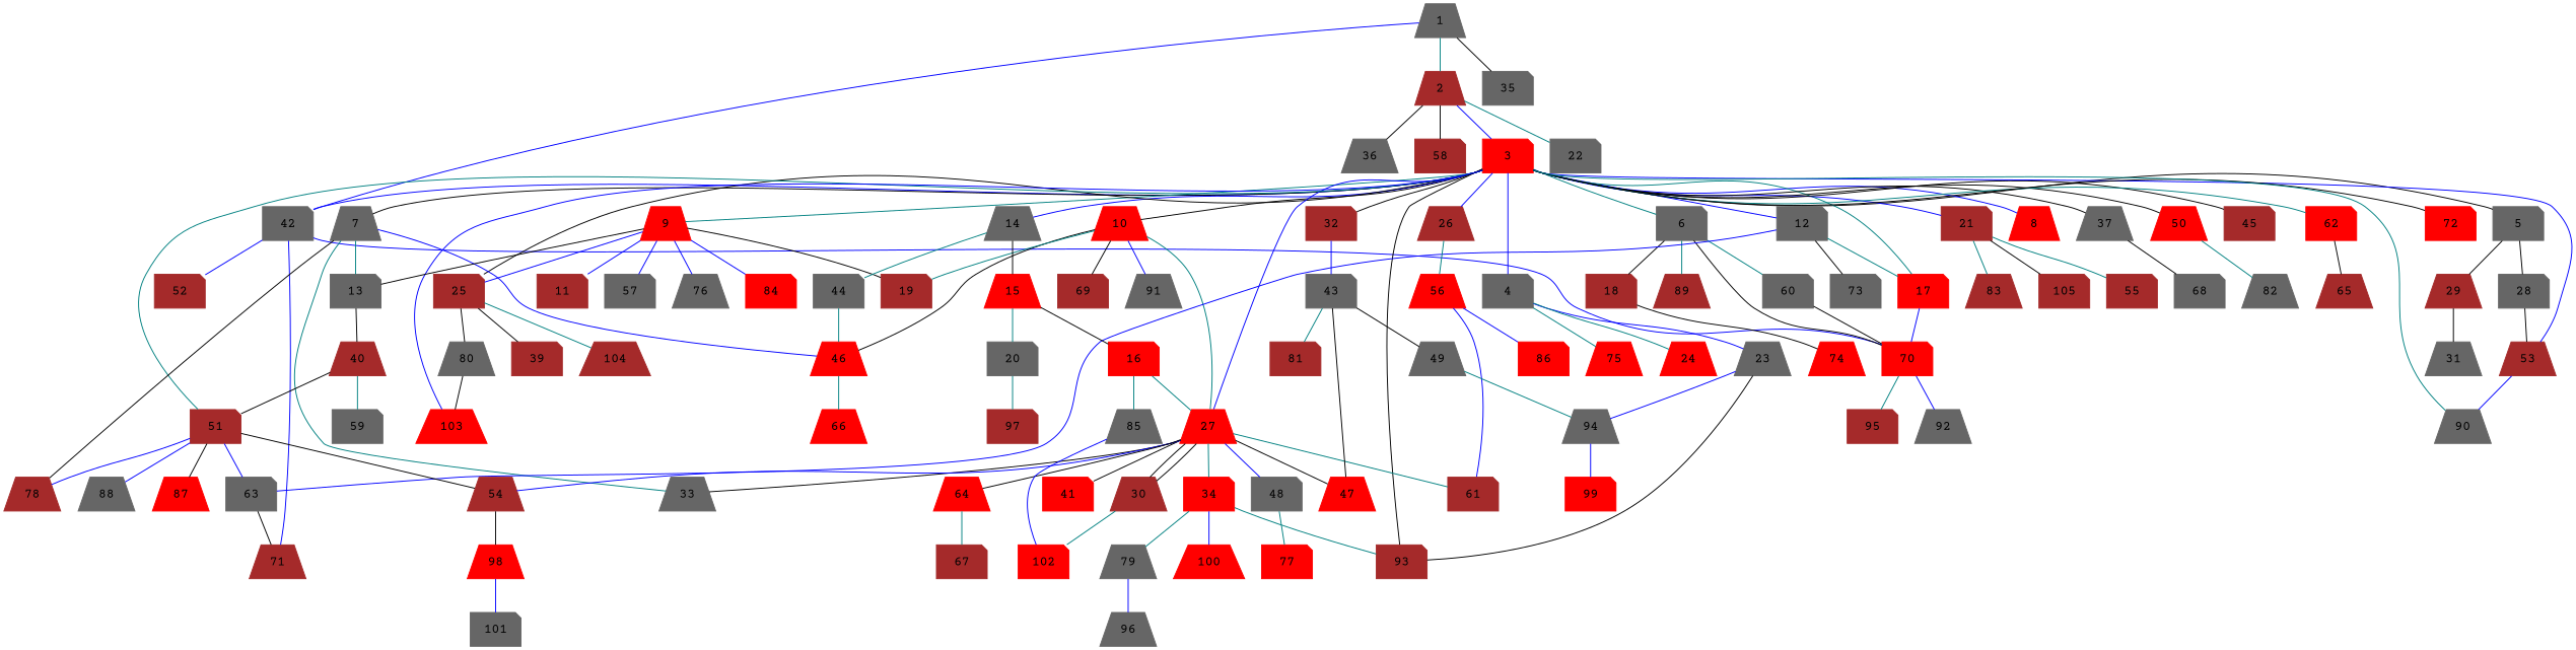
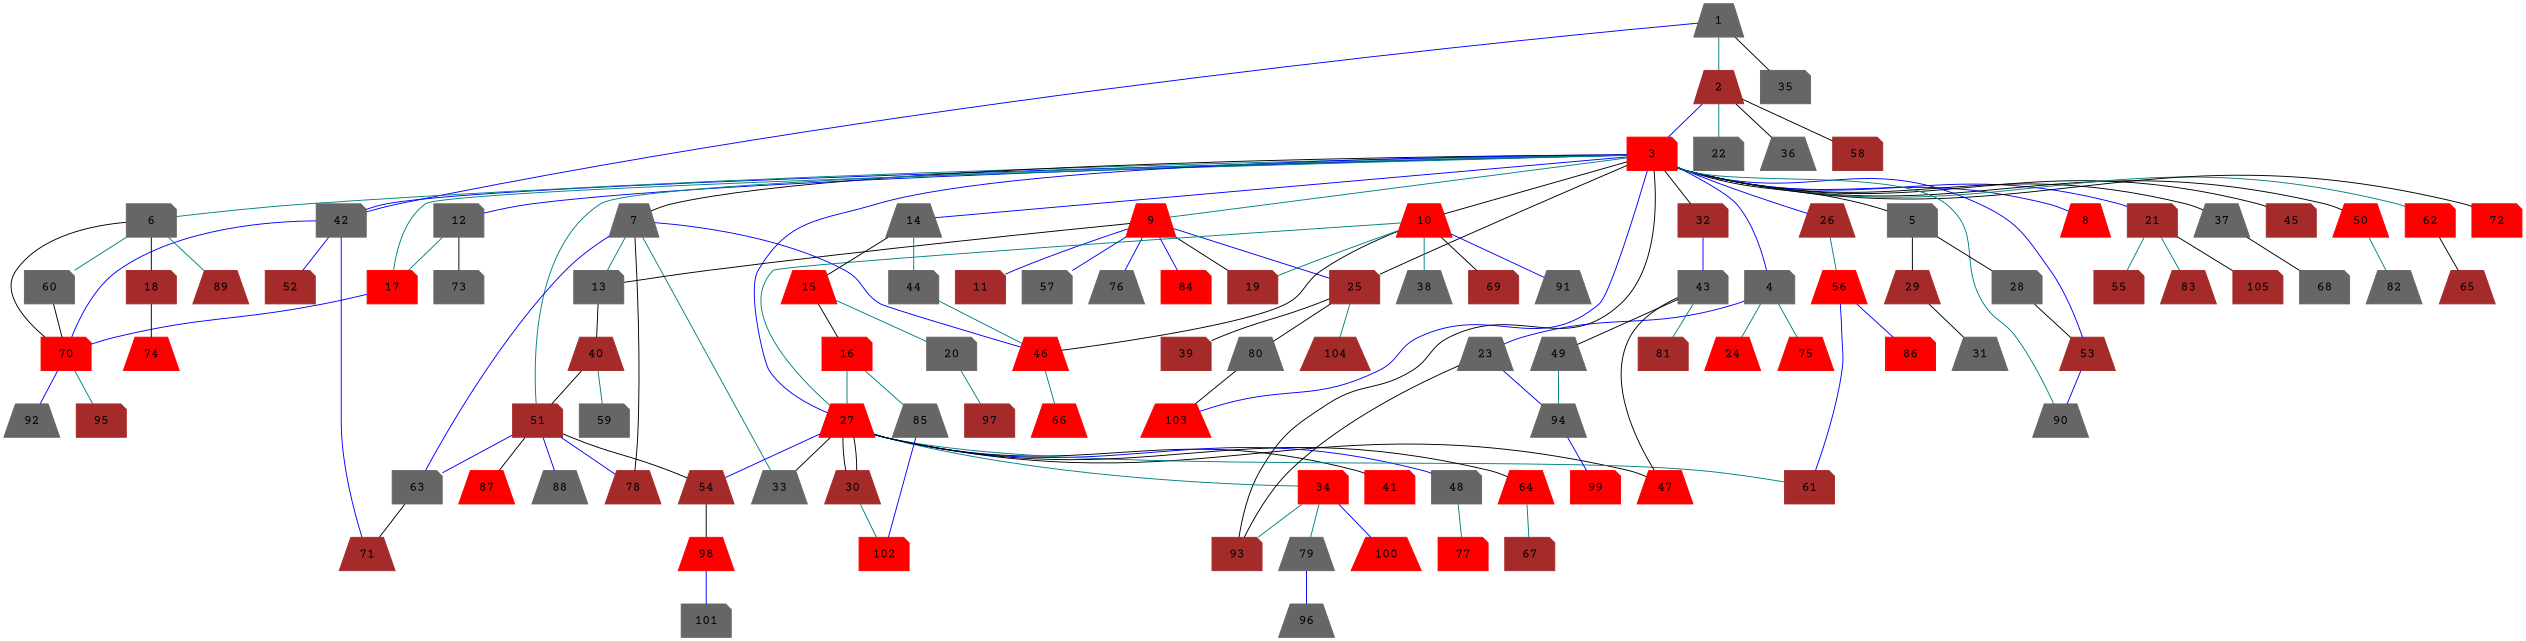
  graph {
    fontname="Courier Prime"
    node [color=gray40 fontname="Courier Prime" shape=note style=filled]
    edge [color=black fontname="Courier Prime"]
    1 [shape=trapezium]
    2 [color=brown shape=trapezium]
    35
    42
    3 [color=red]
    22
    36 [shape=trapezium]
    58 [color=brown]
    70 [color=red]
    52 [color=brown]
    71 [color=brown shape=trapezium]
    4
    5
    6
    7 [shape=trapezium]
    8 [color=red shape=trapezium]
    9 [color=red shape=trapezium]
    10 [color=red shape=trapezium]
    12
    14 [shape=trapezium]
    17 [color=red]
    21 [color=brown]
    25 [color=brown]
    26 [color=brown shape=trapezium]
    27 [color=red shape=trapezium]
    32 [color=brown]
    37 [shape=trapezium]
    45 [color=brown]
    50 [color=red shape=trapezium]
    51 [color=brown]
    53 [color=brown shape=trapezium]
    62 [color=red]
    72 [color=red]
    90 [shape=trapezium]
    93 [color=brown]
    103 [color=red shape=trapezium]
    23 [shape=trapezium]
    24 [color=red shape=trapezium]
    75 [color=red shape=trapezium]
    29 [color=brown shape=trapezium]
    28
    18 [color=brown]
    60
    89 [color=brown shape=trapezium]
    63
    13
    33 [shape=trapezium]
    46 [color=red shape=trapezium]
    78 [color=brown shape=trapezium]
    11 [color=brown]
    19 [color=brown]
    57
    76 [shape=trapezium]
    84 [color=red]
+   38 [shape=trapezium]
    69 [color=brown]
    91 [shape=trapezium]
    73
    15 [color=red shape=trapezium]
    44
    55 [color=brown]
    83 [color=brown shape=trapezium]
    105 [color=brown]
    39 [color=brown]
    80 [shape=trapezium]
    104 [color=brown shape=trapezium]
    56 [color=red shape=trapezium]
    30 [color=brown shape=trapezium]
    34 [color=red]
    41 [color=red]
    47 [color=red shape=trapezium]
    48
    54 [color=brown shape=trapezium]
    61 [color=brown]
    64 [color=red shape=trapezium]
    43
    68
    82 [shape=trapezium]
    87 [color=red shape=trapezium]
    88 [shape=trapezium]
    65 [color=brown shape=trapezium]
    94 [shape=trapezium]
    31 [shape=trapezium]
    74 [color=red shape=trapezium]
    92 [shape=trapezium]
    95 [color=brown]
    40 [color=brown shape=trapezium]
    66 [color=red shape=trapezium]
    59
    16 [color=red]
    20
    85 [shape=trapezium]
    97 [color=brown]
    102 [color=red]
    99 [color=red]
    86 [color=red]
    79 [shape=trapezium]
    100 [color=red shape=trapezium]
    77 [color=red]
    98 [color=red shape=trapezium]
    67 [color=brown]
    49 [shape=trapezium]
    81 [color=brown]
    96 [shape=trapezium]
    101
    1 -- 2 [color=teal]
    1 -- 35
    1 -- 42 [color=blue]
    2 -- 3 [color=blue]
    2 -- 22 [color=teal]
    2 -- 36
    2 -- 58
    42 -- 70 [color=blue]
    42 -- 52 [color=blue]
    42 -- 71 [color=blue]
    3 -- 42 [color=blue]
    3 -- 4 [color=blue]
    3 -- 5
    3 -- 6 [color=teal]
    3 -- 7
    3 -- 8 [color=blue]
    3 -- 9 [color=teal]
    3 -- 10
    3 -- 12 [color=blue]
    3 -- 14 [color=blue]
    3 -- 17 [color=teal]
    3 -- 21 [color=blue]
    3 -- 25
    3 -- 26 [color=blue]
    3 -- 27 [color=blue]
    3 -- 32
    3 -- 37
    3 -- 45
    3 -- 50
    3 -- 51 [color=teal]
    3 -- 53 [color=blue]
    3 -- 62 [color=teal]
    3 -- 72
    3 -- 90 [color=teal]
    3 -- 93
    3 -- 103 [color=blue]
    70 -- 92 [color=blue]
    70 -- 95 [color=teal]
    4 -- 23 [color=blue]
    4 -- 24 [color=teal]
    4 -- 75 [color=teal]
    5 -- 29
    5 -- 28
    6 -- 70
    6 -- 18
    6 -- 60 [color=teal]
    6 -- 89 [color=teal]
-   12 -- 63 [color=blue]
+   7 -- 63 [color=blue]
    7 -- 13 [color=teal]
    7 -- 33 [color=teal]
    7 -- 46 [color=blue]
    7 -- 78
    9 -- 25 [color=blue]
    9 -- 13
    9 -- 11 [color=blue]
    9 -- 19
    9 -- 57 [color=blue]
    9 -- 76 [color=blue]
    9 -- 84 [color=blue]
    10 -- 27 [color=teal]
    10 -- 46
    10 -- 19 [color=teal]
+   10 -- 38 [color=teal]
    10 -- 69
    10 -- 91 [color=blue]
    12 -- 17 [color=teal]
    12 -- 73
    14 -- 15
    14 -- 44 [color=teal]
    17 -- 70 [color=blue]
    21 -- 55 [color=teal]
    21 -- 83 [color=teal]
    21 -- 105
    25 -- 39
    25 -- 80
    25 -- 104 [color=teal]
    26 -- 56 [color=teal]
    27 -- 33
    27 -- 30
    27 -- 30
    27 -- 34 [color=teal]
    27 -- 41
    27 -- 47
    27 -- 48 [color=blue]
    27 -- 54 [color=blue]
    27 -- 61 [color=teal]
    27 -- 64
    32 -- 43 [color=blue]
    37 -- 68
    50 -- 82 [color=teal]
    51 -- 63 [color=blue]
    51 -- 78 [color=blue]
    51 -- 54
    51 -- 87
    51 -- 88 [color=blue]
    53 -- 90 [color=blue]
    62 -- 65
    23 -- 93
    23 -- 94 [color=blue]
    29 -- 31
    28 -- 53
    18 -- 74
    60 -- 70
    63 -- 71
    13 -- 40
    46 -- 66 [color=teal]
    15 -- 16
    15 -- 20 [color=teal]
    44 -- 46 [color=teal]
    80 -- 103
    56 -- 61 [color=blue]
    56 -- 86 [color=blue]
    30 -- 102 [color=teal]
    34 -- 93 [color=teal]
    34 -- 79 [color=teal]
    34 -- 100 [color=blue]
    48 -- 77 [color=teal]
    54 -- 98
    64 -- 67 [color=teal]
    43 -- 47
    43 -- 49
    43 -- 81 [color=teal]
    94 -- 99 [color=blue]
    40 -- 51
    40 -- 59 [color=teal]
    16 -- 27 [color=teal]
    16 -- 85 [color=teal]
    20 -- 97 [color=teal]
    85 -- 102 [color=blue]
    79 -- 96 [color=blue]
    98 -- 101 [color=blue]
    49 -- 94 [color=teal]
  }
